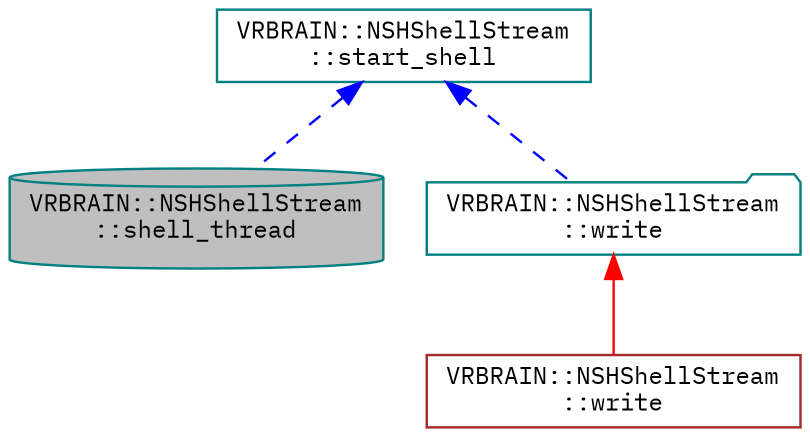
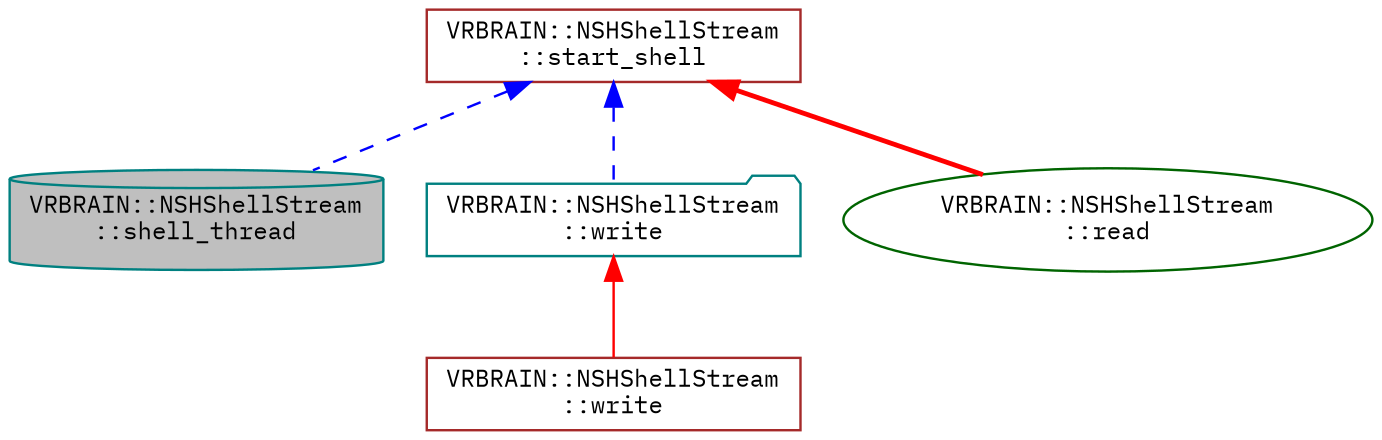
  digraph {
    fontname="IBM Plex Mono"
    rankdir=TB
    node [color=teal fillcolor=white fontname="IBM Plex Mono" fontsize=10 shape=box style=filled]
    edge [color=blue dir=back fontname="IBM Plex Mono" fontsize=10 labelfontname=Helvetica labelfontsize=10 style=dashed]
    n1 [fillcolor=grey75 fontcolor=black height=0.2 label="VRBRAIN::NSHShellStream\l::shell_thread" shape=cylinder width=0.4]
-   n2 [height=0.2 label="VRBRAIN::NSHShellStream\l::start_shell" width=0.4]
+   n2 [color=brown height=0.2 label="VRBRAIN::NSHShellStream\l::start_shell" width=0.4]
    n3 [height=0.2 label="VRBRAIN::NSHShellStream\l::write" shape=folder width=0.4]
+   n4 [color=darkgreen height=0.2 label="VRBRAIN::NSHShellStream\l::read" shape=ellipse width=0.4]
    n5 [color=brown height=0.2 label="VRBRAIN::NSHShellStream\l::write" width=0.4]
    n2 -> n1
    n2 -> n3
+   n2 -> n4 [color=red style=bold]
    n3 -> n5 [color=red style=solid]
  }
